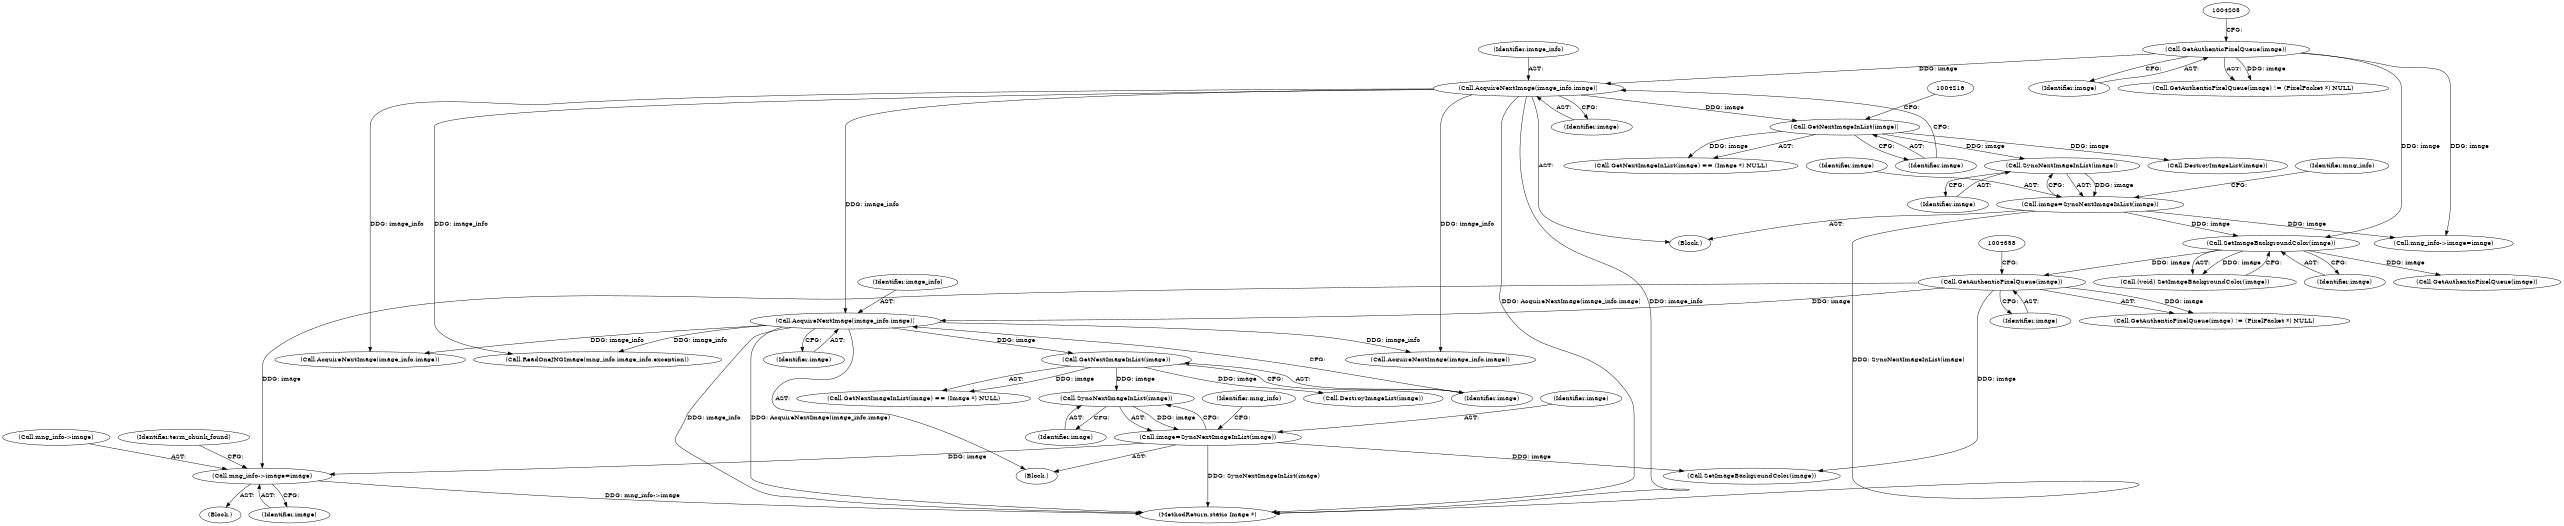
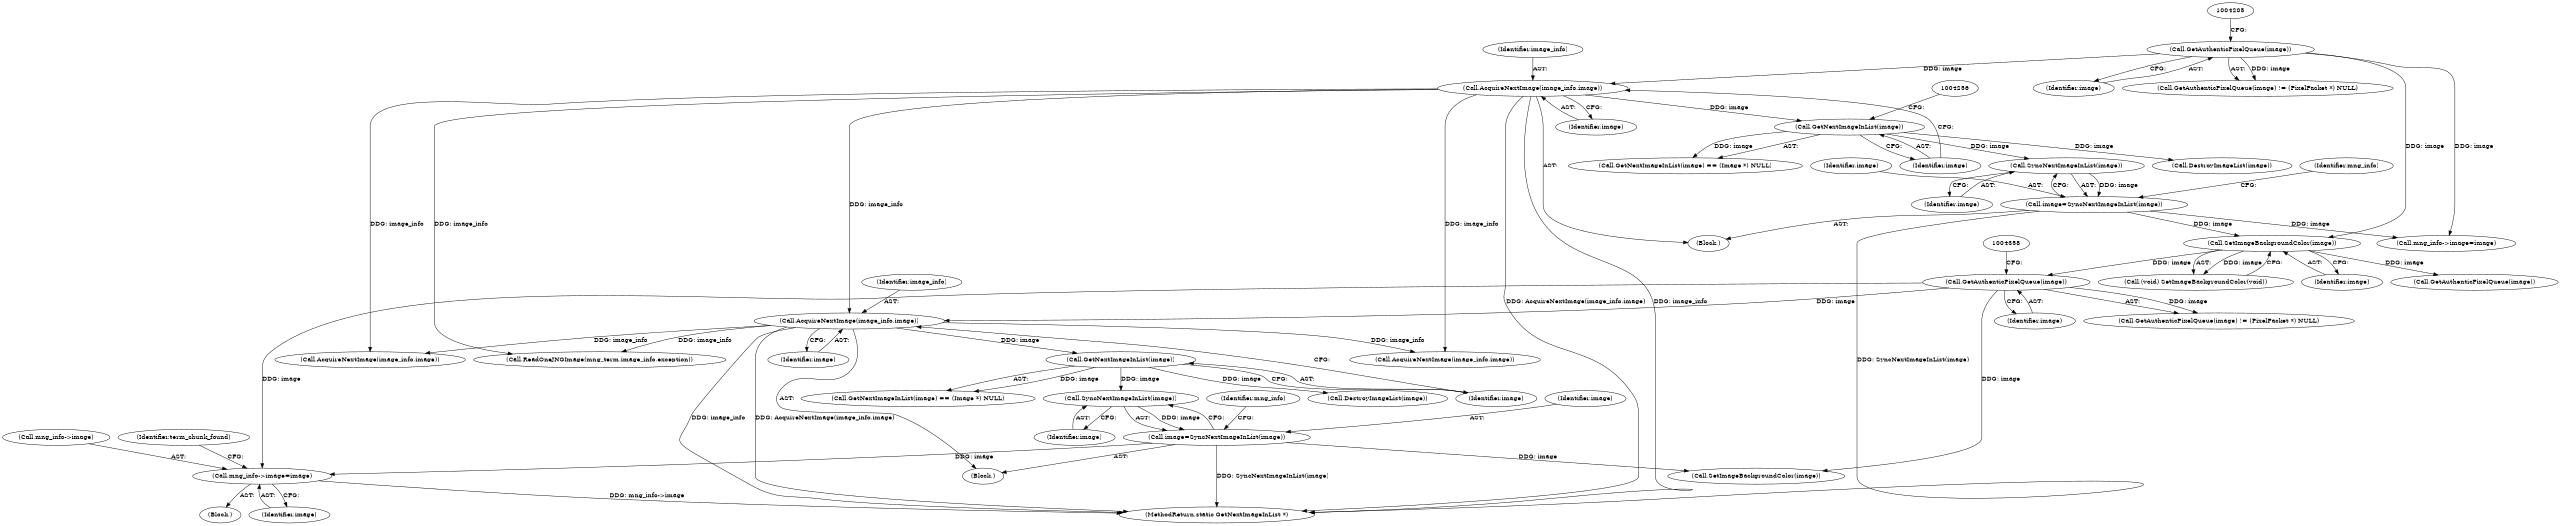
  digraph {
    n1 [label="(Call,mng_info->image=image)"]
-   n2 [label="(MethodReturn,static Image *)"]
+   n2 [label="(MethodReturn,static GetNextImageInList *)"]
    n3 [label="(Identifier,image)"]
    n4 [label="(Block,)"]
    n5 [label="(Call,GetAuthenticPixelQueue(image))"]
    n6 [label="(Call,AcquireNextImage(image_info,image))"]
    n7 [label="(Call,SetImageBackgroundColor(image))"]
    n8 [label="(Identifier,image)"]
    n9 [label="(Call,GetAuthenticPixelQueue(image) != (PixelPacket *) NULL)"]
    n10 [label="(Call,AcquireNextImage(image_info,image))"]
-   n11 [label="(Call,ReadOneJNGImage(mng_info,image_info,exception))"]
+   n11 [label="(Call,ReadOneJNGImage(mng_term,image_info,exception))"]
    n12 [label="(Call,AcquireNextImage(image_info,image))"]
    n13 [label="(Block,)"]
    n14 [label="(Call,GetNextImageInList(image))"]
    n15 [label="(Identifier,image)"]
    n16 [label="(Call,SetImageBackgroundColor(image))"]
-   n17 [label="(Call,(void) SetImageBackgroundColor(image))"]
+   n17 [label="(Call,(void) SetImageBackgroundColor(void))"]
    n18 [label="(Identifier,image)"]
    n19 [label="(Call,GetAuthenticPixelQueue(image))"]
    n20 [label="(Call,GetAuthenticPixelQueue(image))"]
    n21 [label="(Call,AcquireNextImage(image_info,image))"]
    n22 [label="(Identifier,image)"]
    n23 [label="(Call,GetAuthenticPixelQueue(image) != (PixelPacket *) NULL)"]
    n24 [label="(Call,mng_info->image=image)"]
    n25 [label="(Block,)"]
    n26 [label="(Call,GetNextImageInList(image))"]
    n27 [label="(Identifier,image)"]
    n28 [label="(Call,image=SyncNextImageInList(image))"]
    n29 [label="(Call,SyncNextImageInList(image))"]
    n30 [label="(Identifier,image)"]
    n31 [label="(Call,DestroyImageList(image))"]
    n32 [label="(Call,GetNextImageInList(image) == (Image *) NULL)"]
    n33 [label="(Identifier,image)"]
    n34 [label="(Call,image=SyncNextImageInList(image))"]
    n35 [label="(Call,SyncNextImageInList(image))"]
    n36 [label="(Identifier,image)"]
    n37 [label="(Call,GetNextImageInList(image) == (Image *) NULL)"]
    n38 [label="(Call,DestroyImageList(image))"]
    n39 [label="(Identifier,image)"]
    n40 [label="(Identifier,image_info)"]
    n41 [label="(Call,mng_info->image)"]
    n42 [label="(Identifier,mng_info)"]
    n43 [label="(Identifier,mng_info)"]
    n44 [label="(Identifier,image_info)"]
    n45 [label="(Identifier,term_chunk_found)"]
    n46 [label="(Identifier,image)"]
    n47 [label="(Identifier,image)"]
    1004358
    1004205
-   1004216
+   1004216 [label=1004256]
    n1 -> n2 [label="DDG: mng_info->image"]
    n1 -> n3 [label="CFG: "]
    n1 -> n4 [label="AST: "]
    n3 -> n1 [label="AST: "]
    n5 -> n1 [label="DDG: image"]
    n5 -> n6 [label="DDG: image"]
    n5 -> n7 [label="DDG: image"]
    n5 -> n8 [label="CFG: "]
    n5 -> n9 [label="AST: "]
    n5 -> n9 [label="DDG: image"]
    n6 -> n2 [label="DDG: AcquireNextImage(image_info,image)"]
    n6 -> n2 [label="DDG: image_info"]
    n6 -> n10 [label="DDG: image_info"]
    n6 -> n11 [label="DDG: image_info"]
    n6 -> n12 [label="DDG: image_info"]
    n6 -> n13 [label="AST: "]
    n6 -> n14 [label="DDG: image"]
    n6 -> n15 [label="CFG: "]
    n8 -> n5 [label="AST: "]
    n14 -> n35 [label="DDG: image"]
    n14 -> n37 [label="AST: "]
    n14 -> n37 [label="DDG: image"]
    n14 -> n38 [label="DDG: image"]
    n14 -> n39 [label="CFG: "]
    n15 -> n6 [label="AST: "]
    n16 -> n5 [label="DDG: image"]
    n16 -> n17 [label="AST: "]
    n16 -> n17 [label="DDG: image"]
    n16 -> n18 [label="CFG: "]
    n16 -> n19 [label="DDG: image"]
    n17 -> n16 [label="CFG: "]
    n18 -> n16 [label="AST: "]
    n20 -> n16 [label="DDG: image"]
    n20 -> n21 [label="DDG: image"]
    n20 -> n22 [label="CFG: "]
    n20 -> n23 [label="AST: "]
    n20 -> n23 [label="DDG: image"]
    n20 -> n24 [label="DDG: image"]
    n21 -> n2 [label="DDG: AcquireNextImage(image_info,image)"]
    n21 -> n2 [label="DDG: image_info"]
    n21 -> n6 [label="DDG: image_info"]
    n21 -> n10 [label="DDG: image_info"]
    n21 -> n11 [label="DDG: image_info"]
    n21 -> n12 [label="DDG: image_info"]
    n21 -> n25 [label="AST: "]
    n21 -> n26 [label="DDG: image"]
    n21 -> n27 [label="CFG: "]
    n22 -> n20 [label="AST: "]
    n26 -> n29 [label="DDG: image"]
    n26 -> n31 [label="DDG: image"]
    n26 -> n32 [label="AST: "]
    n26 -> n32 [label="DDG: image"]
    n26 -> n33 [label="CFG: "]
    n27 -> n21 [label="AST: "]
    n28 -> n2 [label="DDG: SyncNextImageInList(image)"]
    n28 -> n16 [label="DDG: image"]
    n28 -> n24 [label="DDG: image"]
    n28 -> n25 [label="AST: "]
    n28 -> n29 [label="CFG: "]
    n29 -> n28 [label="AST: "]
    n29 -> n28 [label="DDG: image"]
    n29 -> n30 [label="CFG: "]
    n30 -> n29 [label="AST: "]
    n33 -> n21 [label="CFG: "]
    n33 -> n26 [label="AST: "]
    n34 -> n1 [label="DDG: image"]
    n34 -> n2 [label="DDG: SyncNextImageInList(image)"]
    n34 -> n7 [label="DDG: image"]
    n34 -> n13 [label="AST: "]
    n34 -> n35 [label="CFG: "]
    n35 -> n34 [label="AST: "]
    n35 -> n34 [label="DDG: image"]
    n35 -> n36 [label="CFG: "]
    n36 -> n35 [label="AST: "]
    n39 -> n6 [label="CFG: "]
    n39 -> n14 [label="AST: "]
    n40 -> n6 [label="AST: "]
    n41 -> n1 [label="AST: "]
    n42 -> n34 [label="CFG: "]
    n43 -> n28 [label="CFG: "]
    n44 -> n21 [label="AST: "]
    n45 -> n1 [label="CFG: "]
    n46 -> n34 [label="AST: "]
    n47 -> n28 [label="AST: "]
    1004358 -> n5 [label="CFG: "]
    1004205 -> n20 [label="CFG: "]
    1004216 -> n26 [label="CFG: "]
  }
